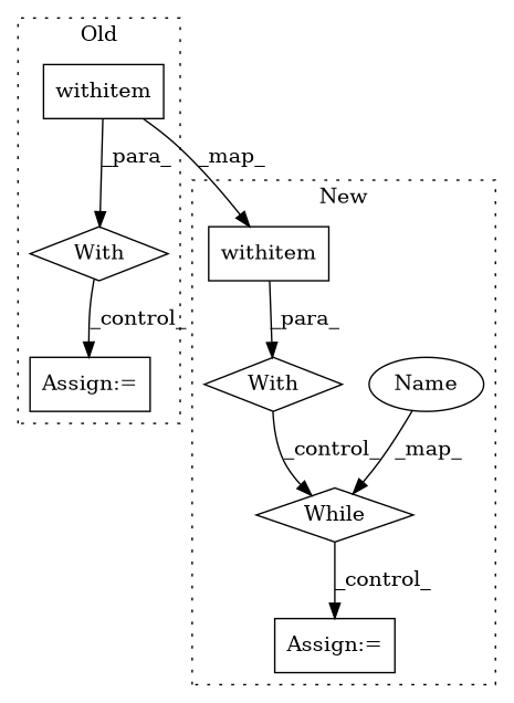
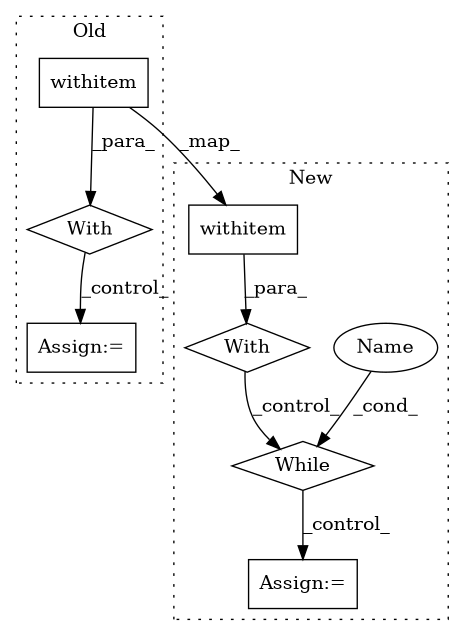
  digraph {
    fontname="DejaVu Serif"
    node [a=39 l=10 shape=box fontname="DejaVu Serif"]
    edge [fontname="DejaVu Serif"]
    n1 [l="5,255" label=With s="1500,1515" shape=diamond]
    n2 [a=49 label=withitem s=1505]
    n3 [a=68 l=3 label="Assign:=" s=1911]
    n4 [a=52 l="6,22" label=While s="2076,2089" shape=diamond]
    n5 [a=68 l=4 label="Assign:=" s=2537]
    n6 [l="5,270" label=With s="1597,1612" shape=diamond]
    n7 [a=87 l=7 label=Name s=2082 shape=ellipse]
    n8 [a=49 label=withitem s=1602]
    subgraph cluster_1 {
      label=Old
      style=dotted
      n1
      n2
      n3
    }
    subgraph cluster_2 {
      label=New
      style=dotted
      n4
      n5
      n6
      n7
      n8
    }
    n1 -> n3 [label=_control_]
    n2 -> n1 [label=_para_]
    n2 -> n8 [label=_map_]
    n4 -> n5 [label=_control_]
    n6 -> n4 [label=_control_]
-   n7 -> n4 [label=_map_]
+   n7 -> n4 [label=_cond_]
    n8 -> n6 [label=_para_]
  }
